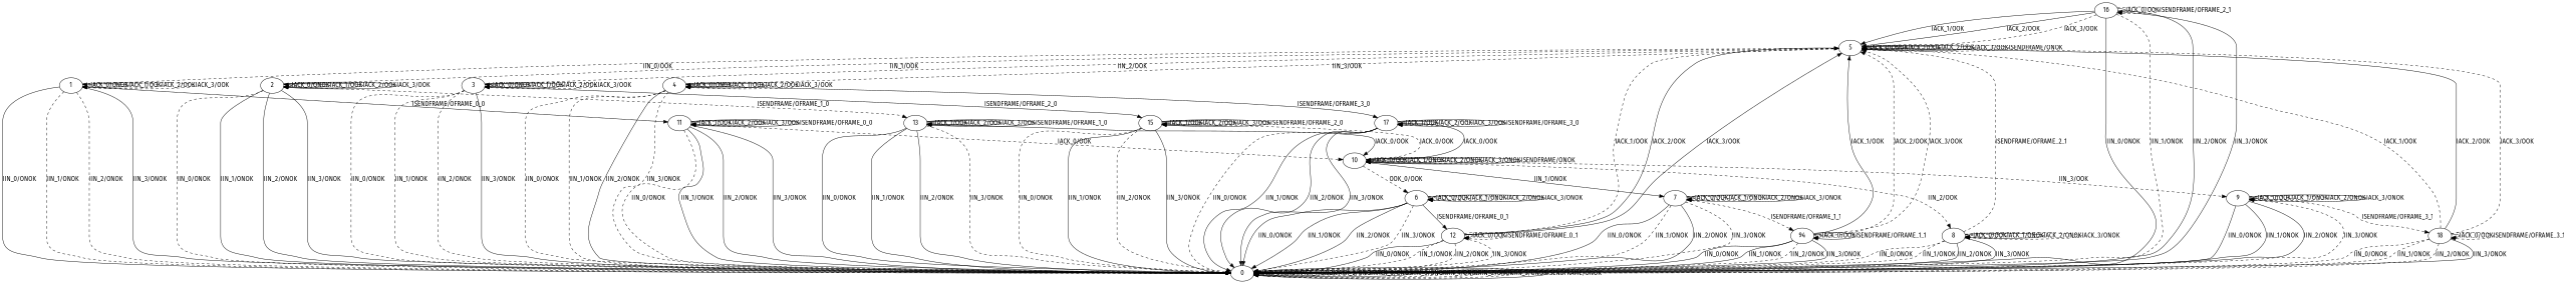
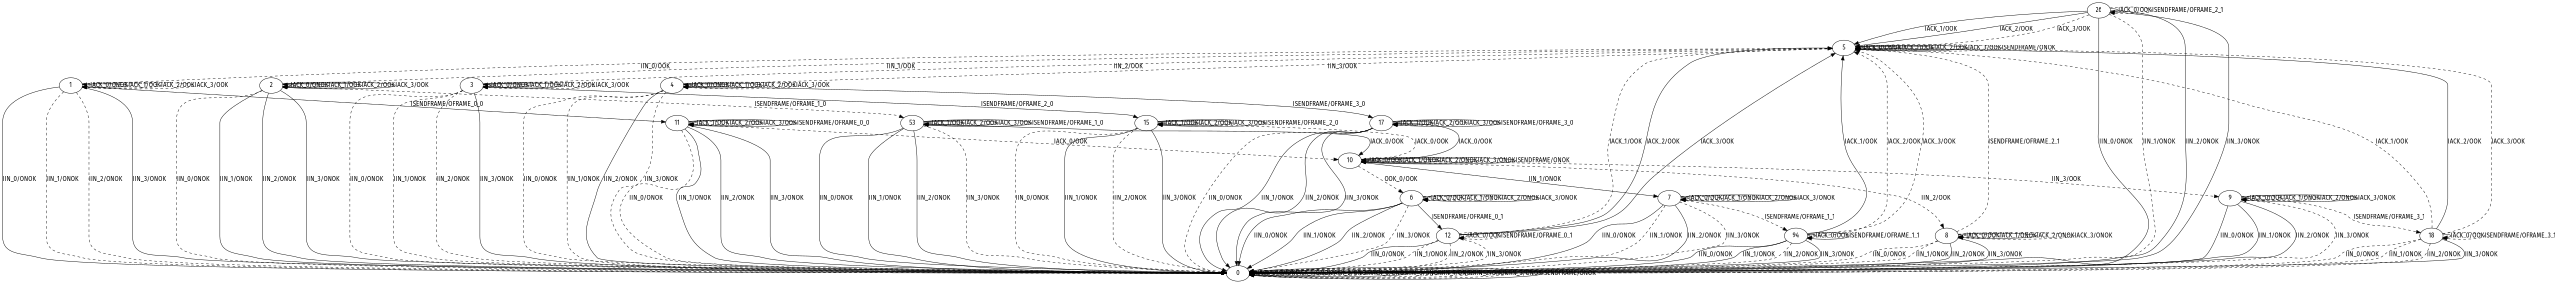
  digraph {
    fontname="Fira Sans"
    node [fontname="Fira Sans"]
    edge [fontname="Fira Sans" style=solid]
    5
    1
    2
    3
    4
    0
    11
-   13
+   13 [label=53]
    15
    17
    10
    6
    12
    7
    n15 [label=94]
    8
-   16
+   16 [label=26]
    9
    18
    5 -> 5 [label="IACK_0/ONOK" style=dashed]
    5 -> 5 [label="IACK_1/OOK"]
    5 -> 5 [label="IACK_2/OOK"]
    5 -> 5 [label="IACK_3/OOK"]
    5 -> 5 [label="ISENDFRAME/ONOK" style=dashed]
    5 -> 1 [label="IIN_0/OOK" style=dashed]
    5 -> 2 [label="IIN_1/OOK" style=dashed]
    5 -> 3 [label="IIN_2/OOK" style=dashed]
    5 -> 4 [label="IIN_3/OOK" style=dashed]
    1 -> 1 [label="IACK_0/ONOK" style=dashed]
    1 -> 1 [label="IACK_1/OOK"]
    1 -> 1 [label="IACK_2/OOK" style=dashed]
    1 -> 1 [label="IACK_3/OOK" style=dashed]
    1 -> 0 [label="IIN_0/ONOK"]
    1 -> 0 [label="IIN_1/ONOK" style=dashed]
    1 -> 0 [label="IIN_2/ONOK" style=dashed]
    1 -> 0 [label="IIN_3/ONOK"]
    1 -> 11 [label="ISENDFRAME/OFRAME_0_0"]
    2 -> 2 [label="IACK_0/ONOK"]
    2 -> 2 [label="IACK_1/OOK"]
    2 -> 2 [label="IACK_2/OOK"]
    2 -> 2 [label="IACK_3/OOK"]
    2 -> 0 [label="IIN_0/ONOK" style=dashed]
    2 -> 0 [label="IIN_1/ONOK"]
    2 -> 0 [label="IIN_2/ONOK"]
    2 -> 0 [label="IIN_3/ONOK"]
    2 -> 13 [label="ISENDFRAME/OFRAME_1_0" style=dashed]
    3 -> 3 [label="IACK_0/ONOK"]
    3 -> 3 [label="IACK_1/OOK"]
    3 -> 3 [label="IACK_2/OOK"]
    3 -> 3 [label="IACK_3/OOK" style=dashed]
    3 -> 0 [label="IIN_0/ONOK" style=dashed]
    3 -> 0 [label="IIN_1/ONOK" style=dashed]
    3 -> 0 [label="IIN_2/ONOK" style=dashed]
    3 -> 0 [label="IIN_3/ONOK"]
    3 -> 15 [label="ISENDFRAME/OFRAME_2_0"]
    4 -> 4 [label="IACK_0/ONOK"]
    4 -> 4 [label="IACK_1/OOK"]
    4 -> 4 [label="IACK_2/OOK"]
    4 -> 4 [label="IACK_3/OOK" style=dashed]
    4 -> 0 [label="IIN_0/ONOK" style=dashed]
    4 -> 0 [label="IIN_1/ONOK" style=dashed]
    4 -> 0 [label="IIN_2/ONOK"]
    4 -> 0 [label="IIN_3/ONOK" style=dashed]
    4 -> 17 [label="ISENDFRAME/OFRAME_3_0"]
    0 -> 0 [label="IACK_0/ONOK"]
    0 -> 0 [label="IACK_1/ONOK" style=dashed]
    0 -> 0 [label="IACK_2/ONOK"]
    0 -> 0 [label="IACK_3/ONOK" style=dashed]
    0 -> 0 [label="IIN_0/ONOK"]
    0 -> 0 [label="IIN_1/ONOK" style=dashed]
    0 -> 0 [label="IIN_2/ONOK" style=dashed]
    0 -> 0 [label="IIN_3/ONOK" style=dashed]
    0 -> 0 [label="ISENDFRAME/ONOK"]
    11 -> 0 [label="IIN_0/ONOK" style=dashed]
    11 -> 0 [label="IIN_1/ONOK"]
    11 -> 0 [label="IIN_2/ONOK"]
    11 -> 0 [label="IIN_3/ONOK"]
    11 -> 11 [label="IACK_1/OOK" style=dashed]
    11 -> 11 [label="IACK_2/OOK" style=dashed]
    11 -> 11 [label="IACK_3/OOK"]
    11 -> 11 [label="ISENDFRAME/OFRAME_0_0"]
    11 -> 10 [label="IACK_0/OOK" style=dashed]
    13 -> 0 [label="IIN_0/ONOK"]
    13 -> 0 [label="IIN_1/ONOK"]
    13 -> 0 [label="IIN_2/ONOK"]
    13 -> 0 [label="IIN_3/ONOK" style=dashed]
    13 -> 13 [label="IACK_1/OOK"]
    13 -> 13 [label="IACK_2/OOK"]
    13 -> 13 [label="IACK_3/OOK"]
    13 -> 13 [label="ISENDFRAME/OFRAME_1_0"]
    13 -> 10 [label="IACK_0/OOK"]
    15 -> 0 [label="IIN_0/ONOK" style=dashed]
    15 -> 0 [label="IIN_1/ONOK"]
    15 -> 0 [label="IIN_2/ONOK" style=dashed]
    15 -> 0 [label="IIN_3/ONOK"]
    15 -> 15 [label="IACK_1/OOK"]
    15 -> 15 [label="IACK_2/OOK"]
    15 -> 15 [label="IACK_3/OOK"]
    15 -> 15 [label="ISENDFRAME/OFRAME_2_0"]
    15 -> 10 [label="IACK_0/OOK" style=dashed]
    17 -> 0 [label="IIN_0/ONOK" style=dashed]
    17 -> 0 [label="IIN_1/ONOK"]
    17 -> 0 [label="IIN_2/ONOK"]
    17 -> 0 [label="IIN_3/ONOK"]
    17 -> 17 [label="IACK_1/OOK"]
    17 -> 17 [label="IACK_2/OOK"]
    17 -> 17 [label="IACK_3/OOK" style=dashed]
    17 -> 17 [label="ISENDFRAME/OFRAME_3_0"]
    17 -> 10 [label="IACK_0/OOK"]
    10 -> 10 [label="IACK_0/OOK"]
    10 -> 10 [label="IACK_1/ONOK" style=dashed]
    10 -> 10 [label="IACK_2/ONOK"]
    10 -> 10 [label="IACK_3/ONOK"]
    10 -> 10 [label="ISENDFRAME/ONOK"]
    10 -> 6 [label="OOK_0/OOK" style=dashed]
    10 -> 7 [label="IIN_1/ONOK"]
    10 -> 8 [label="IIN_2/OOK" style=dashed]
    10 -> 9 [label="IIN_3/OOK" style=dashed]
    6 -> 0 [label="IIN_0/ONOK"]
    6 -> 0 [label="IIN_1/ONOK"]
    6 -> 0 [label="IIN_2/ONOK"]
    6 -> 0 [label="IIN_3/ONOK" style=dashed]
    6 -> 6 [label="IACK_0/OOK" style=dashed]
    6 -> 6 [label="IACK_1/ONOK" style=dashed]
    6 -> 6 [label="IACK_2/ONOK" style=dashed]
    6 -> 6 [label="IACK_3/ONOK"]
    6 -> 12 [label="ISENDFRAME/OFRAME_0_1"]
    12 -> 5 [label="IACK_1/OOK" style=dashed]
    12 -> 5 [label="IACK_2/OOK"]
    12 -> 5 [label="IACK_3/OOK"]
    12 -> 0 [label="IIN_0/ONOK"]
    12 -> 0 [label="IIN_1/ONOK" style=dashed]
    12 -> 0 [label="IIN_2/ONOK" style=dashed]
    12 -> 0 [label="IIN_3/ONOK" style=dashed]
    12 -> 12 [label="IACK_0/OOK"]
    12 -> 12 [label="ISENDFRAME/OFRAME_0_1" style=dashed]
    7 -> 0 [label="IIN_0/ONOK"]
    7 -> 0 [label="IIN_1/ONOK" style=dashed]
    7 -> 0 [label="IIN_2/ONOK"]
    7 -> 0 [label="IIN_3/ONOK" style=dashed]
    7 -> 7 [label="IACK_0/OOK"]
    7 -> 7 [label="IACK_1/ONOK" style=dashed]
    7 -> 7 [label="IACK_2/ONOK" style=dashed]
    7 -> 7 [label="IACK_3/ONOK"]
    7 -> n15 [label="ISENDFRAME/OFRAME_1_1" style=dashed]
    n15 -> 5 [label="IACK_1/OOK"]
    n15 -> 5 [label="IACK_2/OOK" style=dashed]
    n15 -> 5 [label="IACK_3/OOK" style=dashed]
    n15 -> 0 [label="IIN_0/ONOK"]
    n15 -> 0 [label="IIN_1/ONOK"]
    n15 -> 0 [label="IIN_2/ONOK" style=dashed]
    n15 -> 0 [label="IIN_3/ONOK"]
    n15 -> n15 [label="IACK_0/OOK"]
    n15 -> n15 [label="ISENDFRAME/OFRAME_1_1"]
    8 -> 5 [label="ISENDFRAME/OFRAME_2_1" style=dashed]
    8 -> 0 [label="IIN_0/ONOK" style=dashed]
    8 -> 0 [label="IIN_1/ONOK" style=dashed]
    8 -> 0 [label="IIN_2/ONOK"]
    8 -> 0 [label="IIN_3/ONOK"]
    8 -> 8 [label="IACK_0/OOK" style=dashed]
    8 -> 8 [label="IACK_1/ONOK" style=dashed]
    8 -> 8 [label="IACK_2/ONOK"]
    8 -> 8 [label="IACK_3/ONOK" style=dashed]
    16 -> 5 [label="IACK_1/OOK"]
    16 -> 5 [label="IACK_2/OOK"]
    16 -> 5 [label="IACK_3/OOK" style=dashed]
    16 -> 0 [label="IIN_0/ONOK"]
    16 -> 0 [label="IIN_1/ONOK" style=dashed]
    16 -> 0 [label="IIN_2/ONOK"]
    16 -> 0 [label="IIN_3/ONOK"]
    16 -> 16 [label="IACK_0/OOK"]
    16 -> 16 [label="ISENDFRAME/OFRAME_2_1" style=dashed]
    9 -> 0 [label="IIN_0/ONOK"]
    9 -> 0 [label="IIN_1/ONOK"]
    9 -> 0 [label="IIN_2/ONOK"]
    9 -> 0 [label="IIN_3/ONOK" style=dashed]
    9 -> 9 [label="IACK_0/OOK"]
    9 -> 9 [label="IACK_1/ONOK" style=dashed]
    9 -> 9 [label="IACK_2/ONOK" style=dashed]
    9 -> 9 [label="IACK_3/ONOK"]
    9 -> 18 [label="ISENDFRAME/OFRAME_3_1" style=dashed]
    18 -> 5 [label="IACK_1/OOK" style=dashed]
    18 -> 5 [label="IACK_2/OOK"]
    18 -> 5 [label="IACK_3/OOK" style=dashed]
    18 -> 0 [label="IIN_0/ONOK" style=dashed]
    18 -> 0 [label="IIN_1/ONOK" style=dashed]
    18 -> 0 [label="IIN_2/ONOK" style=dashed]
    18 -> 0 [label="IIN_3/ONOK"]
    18 -> 18 [label="IACK_0/OOK"]
    18 -> 18 [label="ISENDFRAME/OFRAME_3_1" style=dashed]
  }
